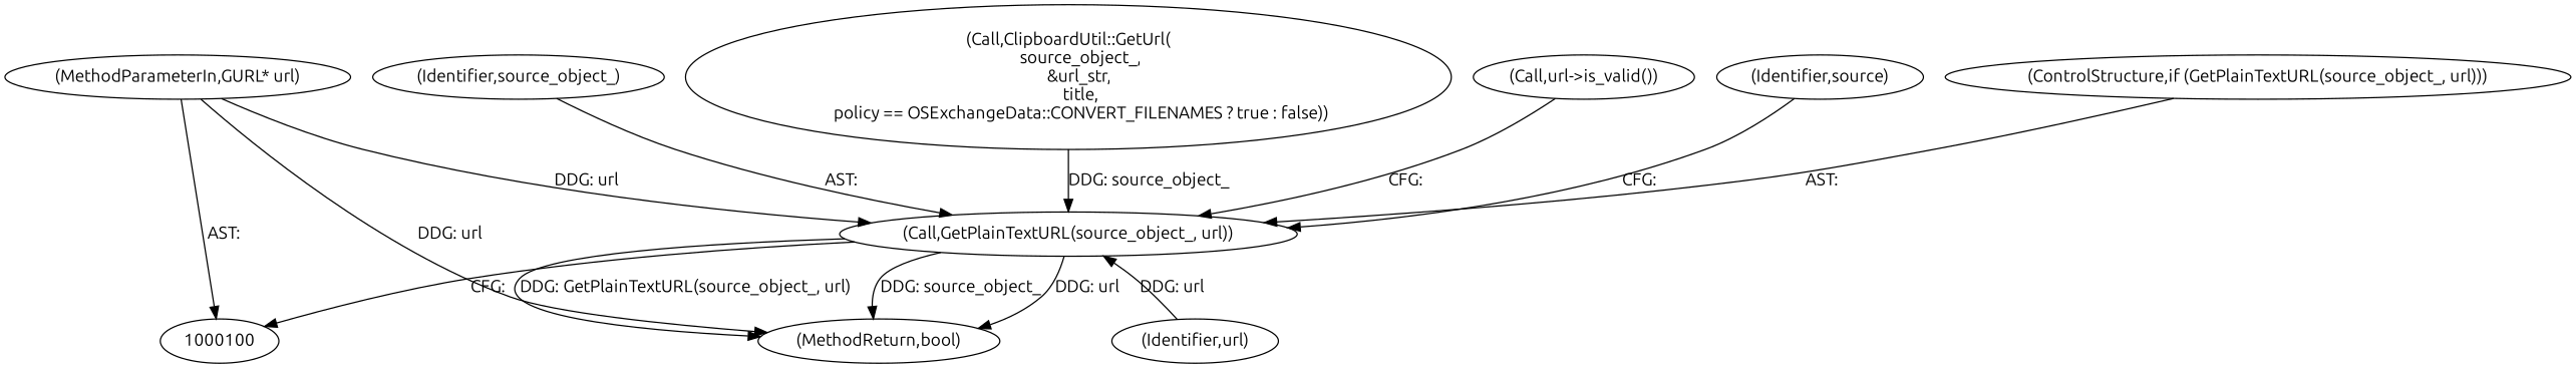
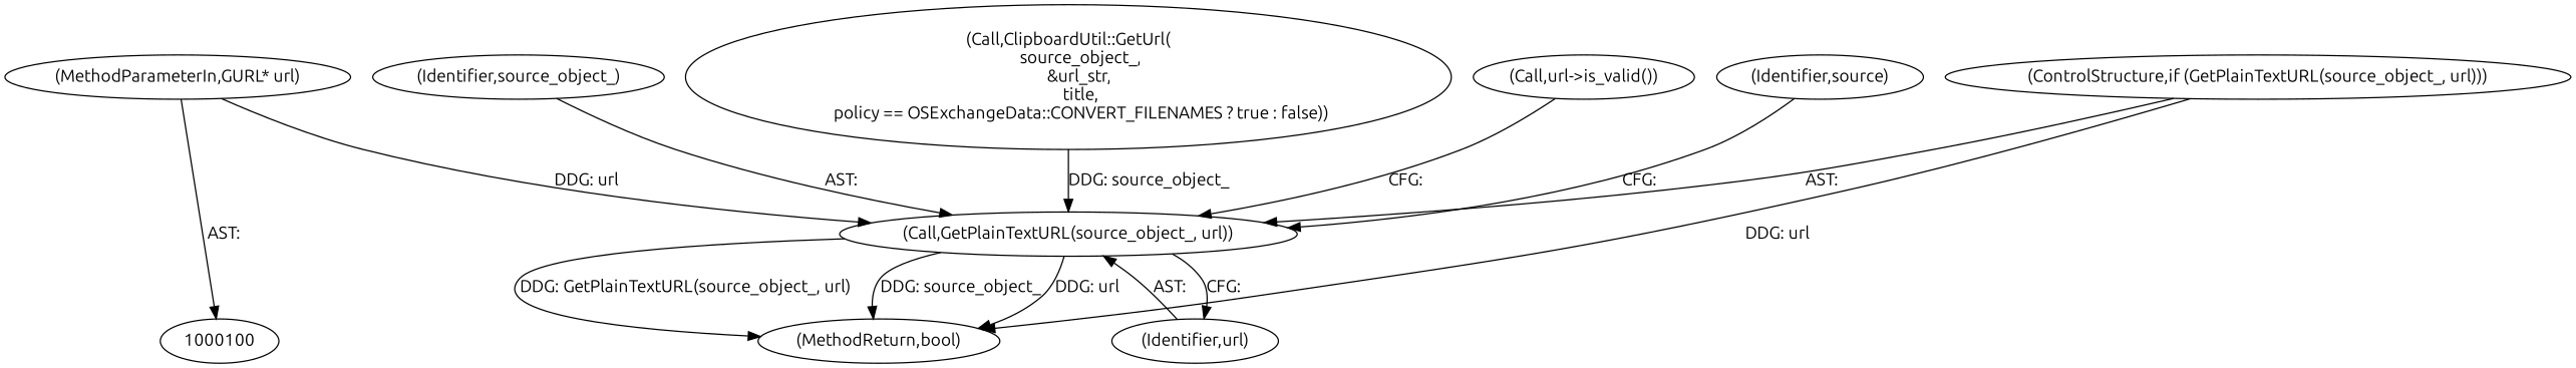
  digraph {
    fontname=Ubuntu
    node [fontname=Ubuntu]
    edge [fontname=Ubuntu]
    n1 [label="(MethodParameterIn,GURL* url)"]
    n2 [label="(Call,GetPlainTextURL(source_object_, url))"]
    n3 [label="(MethodReturn,bool)"]
    1000100
    n5 [label="(Identifier,url)"]
    n6 [label="(ControlStructure,if (GetPlainTextURL(source_object_, url)))"]
    n7 [label="(Call,url->is_valid())"]
    n8 [label="(Identifier,source)"]
    n9 [label="(Identifier,source_object_)"]
    n10 [label="(Call,ClipboardUtil::GetUrl(\n       source_object_,\n      &url_str,\n       title,\n       policy == OSExchangeData::CONVERT_FILENAMES ? true : false))"]
    n1 -> n2 [label="DDG: url"]
-   n1 -> n3 [label="DDG: url"]
+   n6 -> n3 [label="DDG: url"]
    n1 -> 1000100 [label="AST: "]
    n2 -> n3 [label="DDG: GetPlainTextURL(source_object_, url)"]
    n2 -> n3 [label="DDG: source_object_"]
    n2 -> n3 [label="DDG: url"]
-   n2 -> 1000100 [label="CFG: "]
-   n5 -> n2 [label="DDG: url"]
+   n2 -> n5 [label="CFG: "]
+   n5 -> n2 [label="AST: "]
    n6 -> n2 [label="AST: "]
    n7 -> n2 [label="CFG: "]
    n8 -> n2 [label="CFG: "]
    n9 -> n2 [label="AST: "]
    n10 -> n2 [label="DDG: source_object_"]
  }
